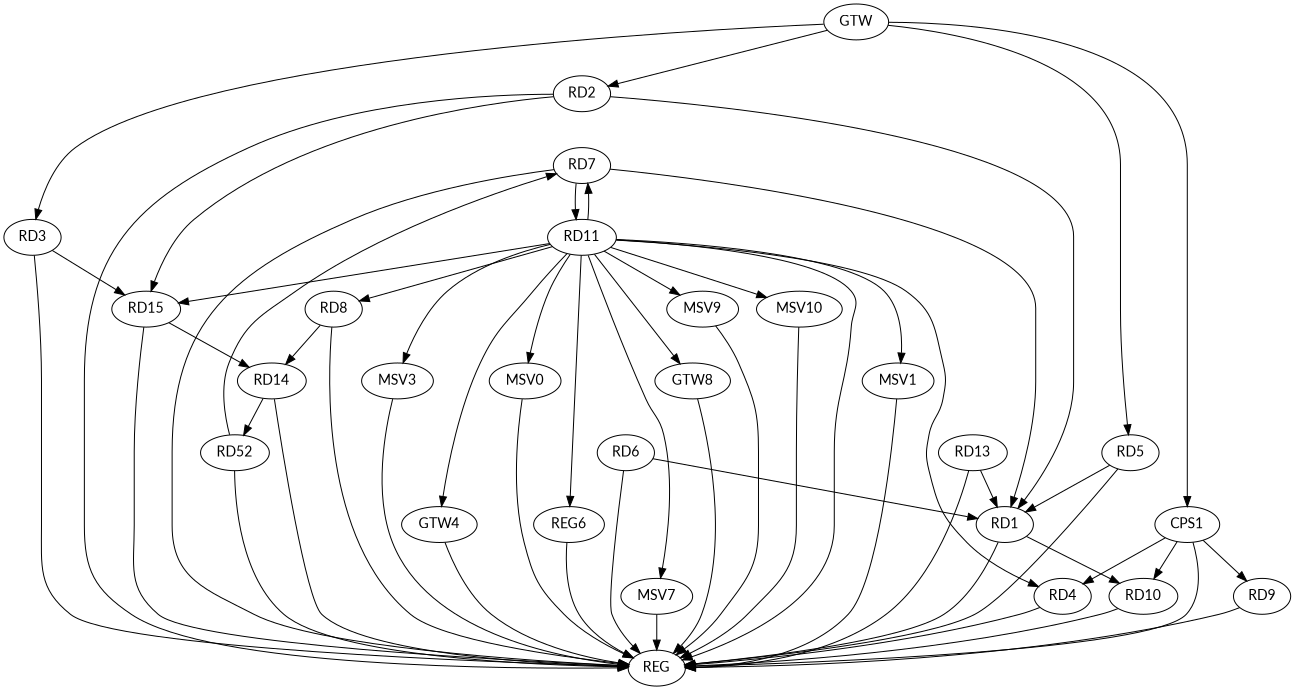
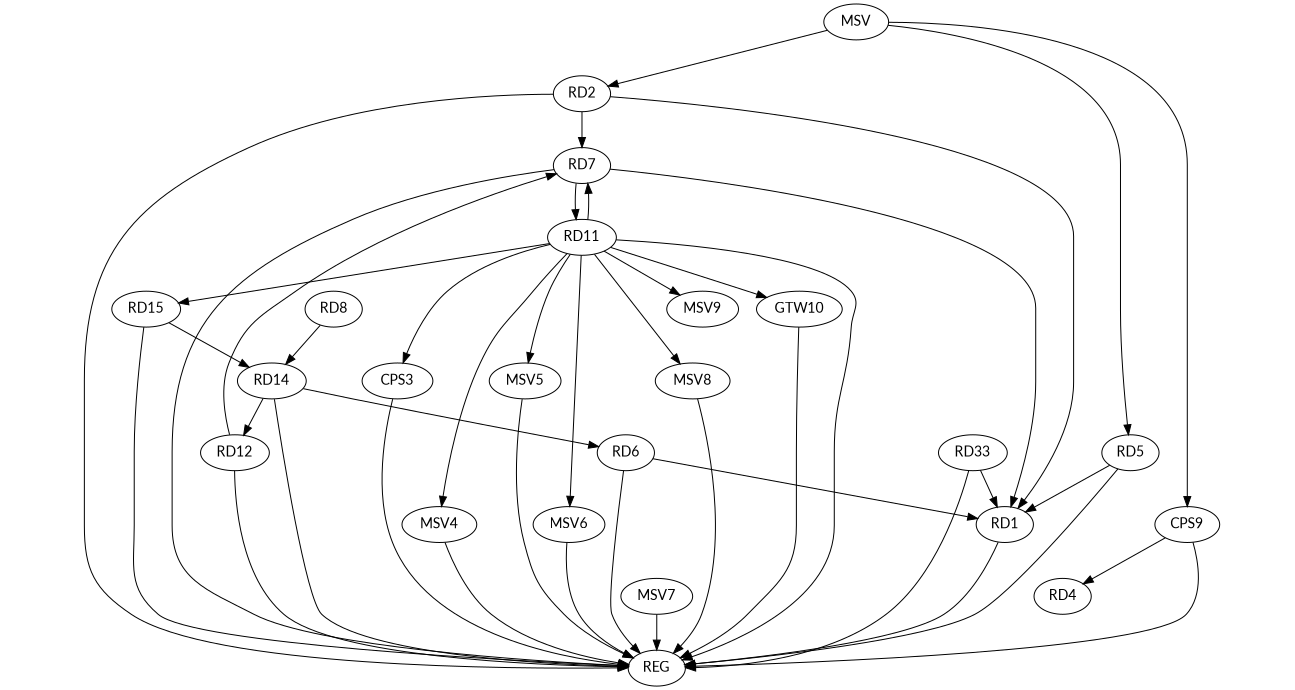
  strict digraph {
    fontname=Lato
    node [fontname=Lato]
    edge [fontname=Lato]
    n1 [label=RD1]
-   n2 [label=RD10]
    n3 [label=REG]
    n4 [label=RD2]
    n5 [label=RD7]
    n6 [label=RD11]
-   n7 [label=RD3]
    n8 [label=RD15]
    n9 [label=RD14]
    n10 [label=RD4]
    n11 [label=RD5]
    n12 [label=RD6]
    n13 [label=RD8]
-   n14 [label=MSV1]
-   n15 [label=MSV3]
-   n16 [label=GTW4]
-   n17 [label=MSV0]
-   n18 [label=REG6]
+   n15 [label=CPS3]
+   n16 [label=MSV4]
+   n17 [label=MSV5]
+   n18 [label=MSV6]
    n19 [label=MSV7]
-   n20 [label=GTW8]
+   n20 [label=MSV8]
    n21 [label=MSV9]
-   n22 [label=MSV10]
-   n23 [label=RD13]
-   n24 [label=RD52]
-   n25 [label=RD9]
-   n26 [label=CPS1]
-   n27 [label=GTW]
-   n1 -> n2
+   n22 [label=GTW10]
+   n23 [label=RD33]
+   n24 [label=RD12]
+   n26 [label=CPS9]
+   n27 [label=MSV]
    n1 -> n3
-   n2 -> n3
    n4 -> n1
    n4 -> n3
-   n4 -> n8
+   n4 -> n5
    n5 -> n1
    n5 -> n3
    n5 -> n6
    n6 -> n3
    n6 -> n5
    n6 -> n8
-   n6 -> n10
-   n6 -> n13
-   n6 -> n14
    n6 -> n15
    n6 -> n16
    n6 -> n17
    n6 -> n18
-   n6 -> n19
    n6 -> n20
    n6 -> n21
    n6 -> n22
-   n7 -> n3
-   n7 -> n8
    n8 -> n3
    n8 -> n9
    n9 -> n3
+   n9 -> n12
    n9 -> n24
-   n10 -> n3
    n11 -> n1
    n11 -> n3
    n12 -> n1
    n12 -> n3
-   n13 -> n3
    n13 -> n9
-   n14 -> n3
    n15 -> n3
    n16 -> n3
    n17 -> n3
    n18 -> n3
    n19 -> n3
    n20 -> n3
-   n21 -> n3
    n22 -> n3
    n23 -> n1
    n23 -> n3
    n24 -> n3
    n24 -> n5
-   n25 -> n3
-   n26 -> n2
    n26 -> n3
    n26 -> n10
-   n26 -> n25
    n27 -> n4
-   n27 -> n7
    n27 -> n11
    n27 -> n26
  }
